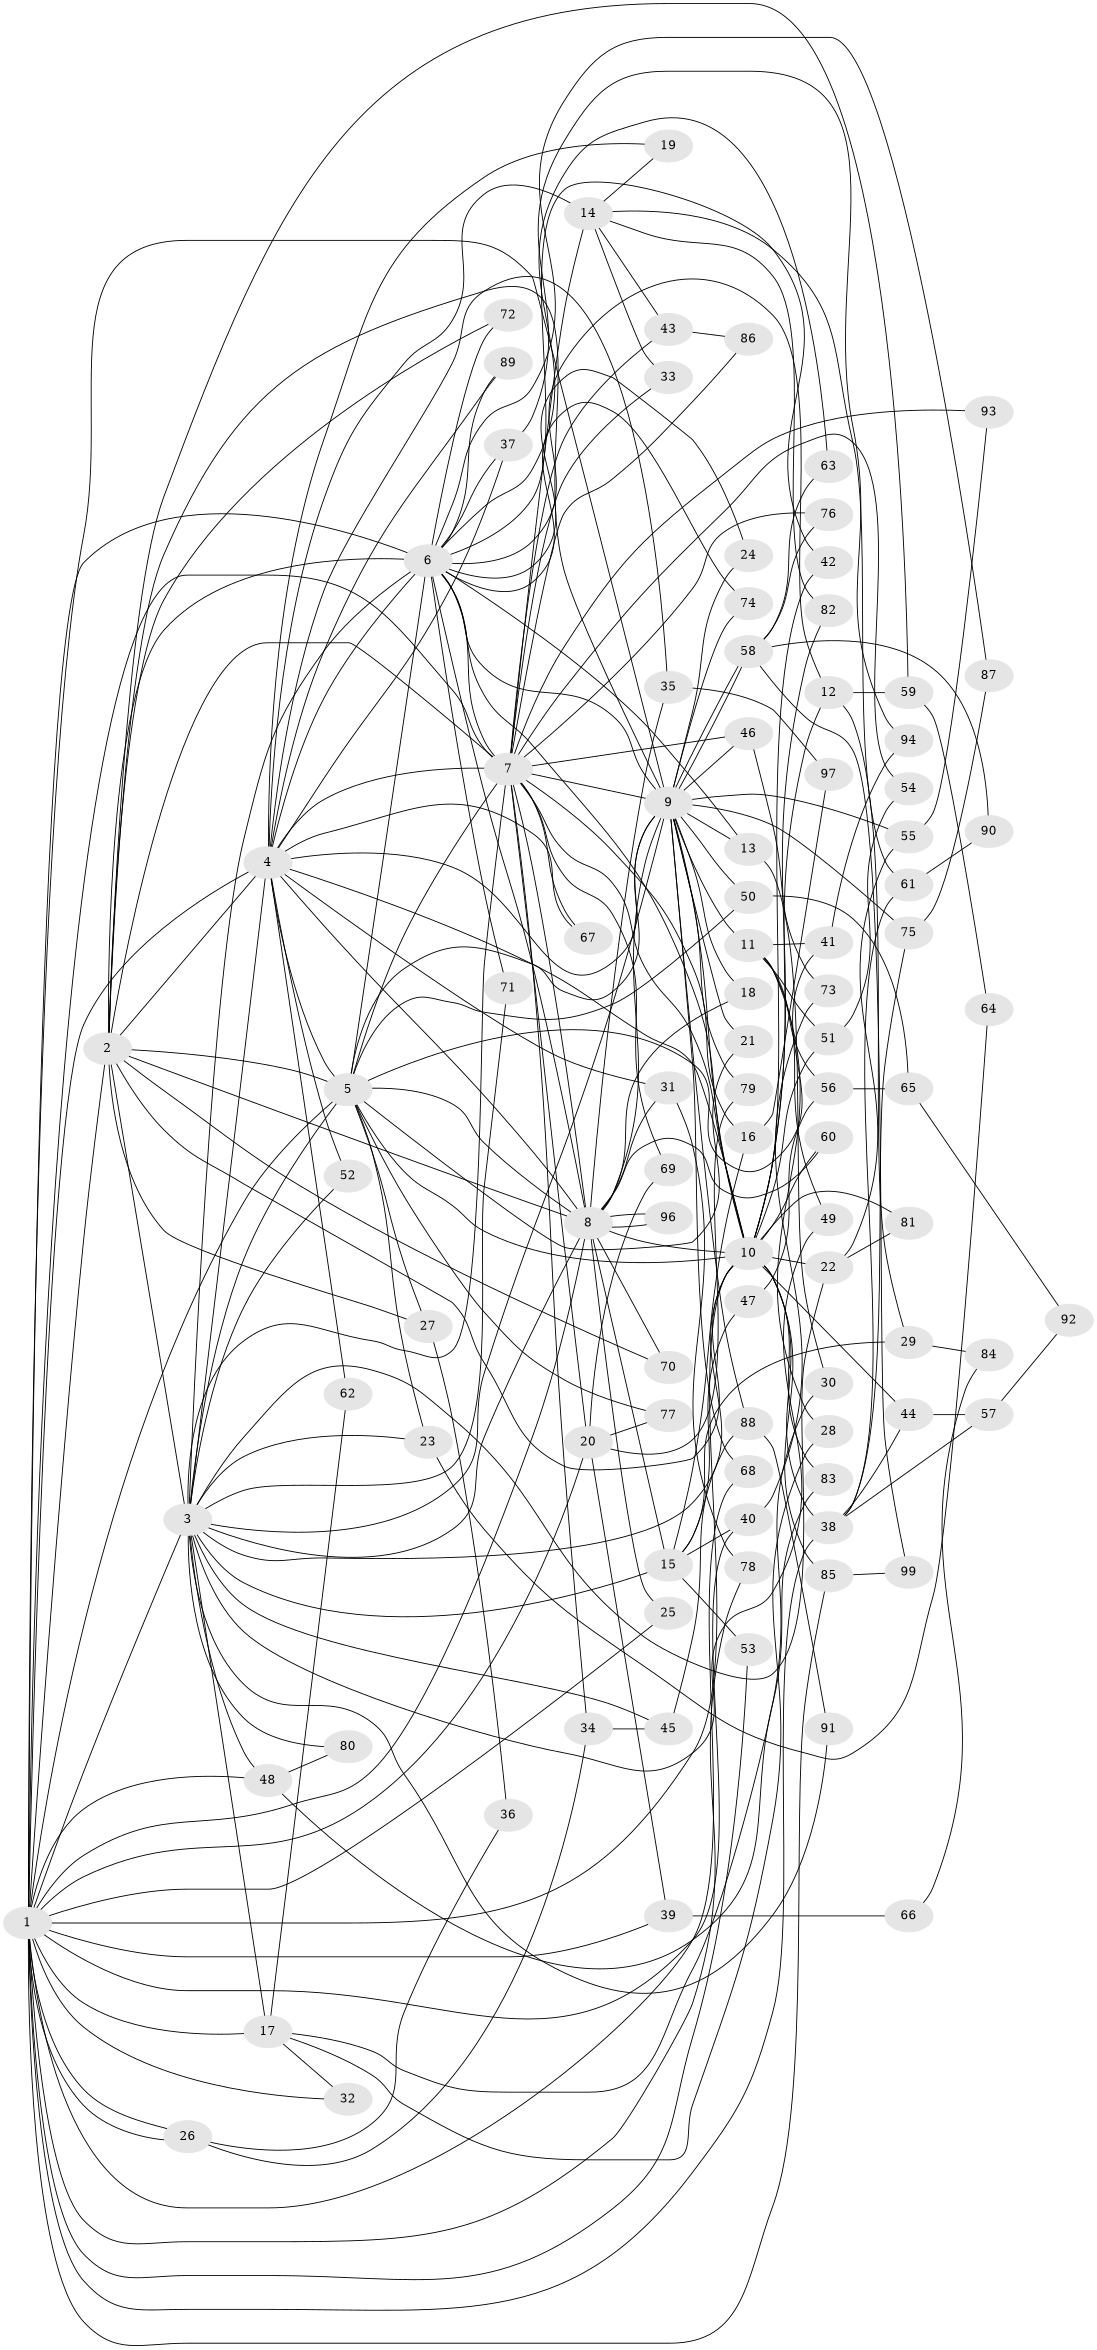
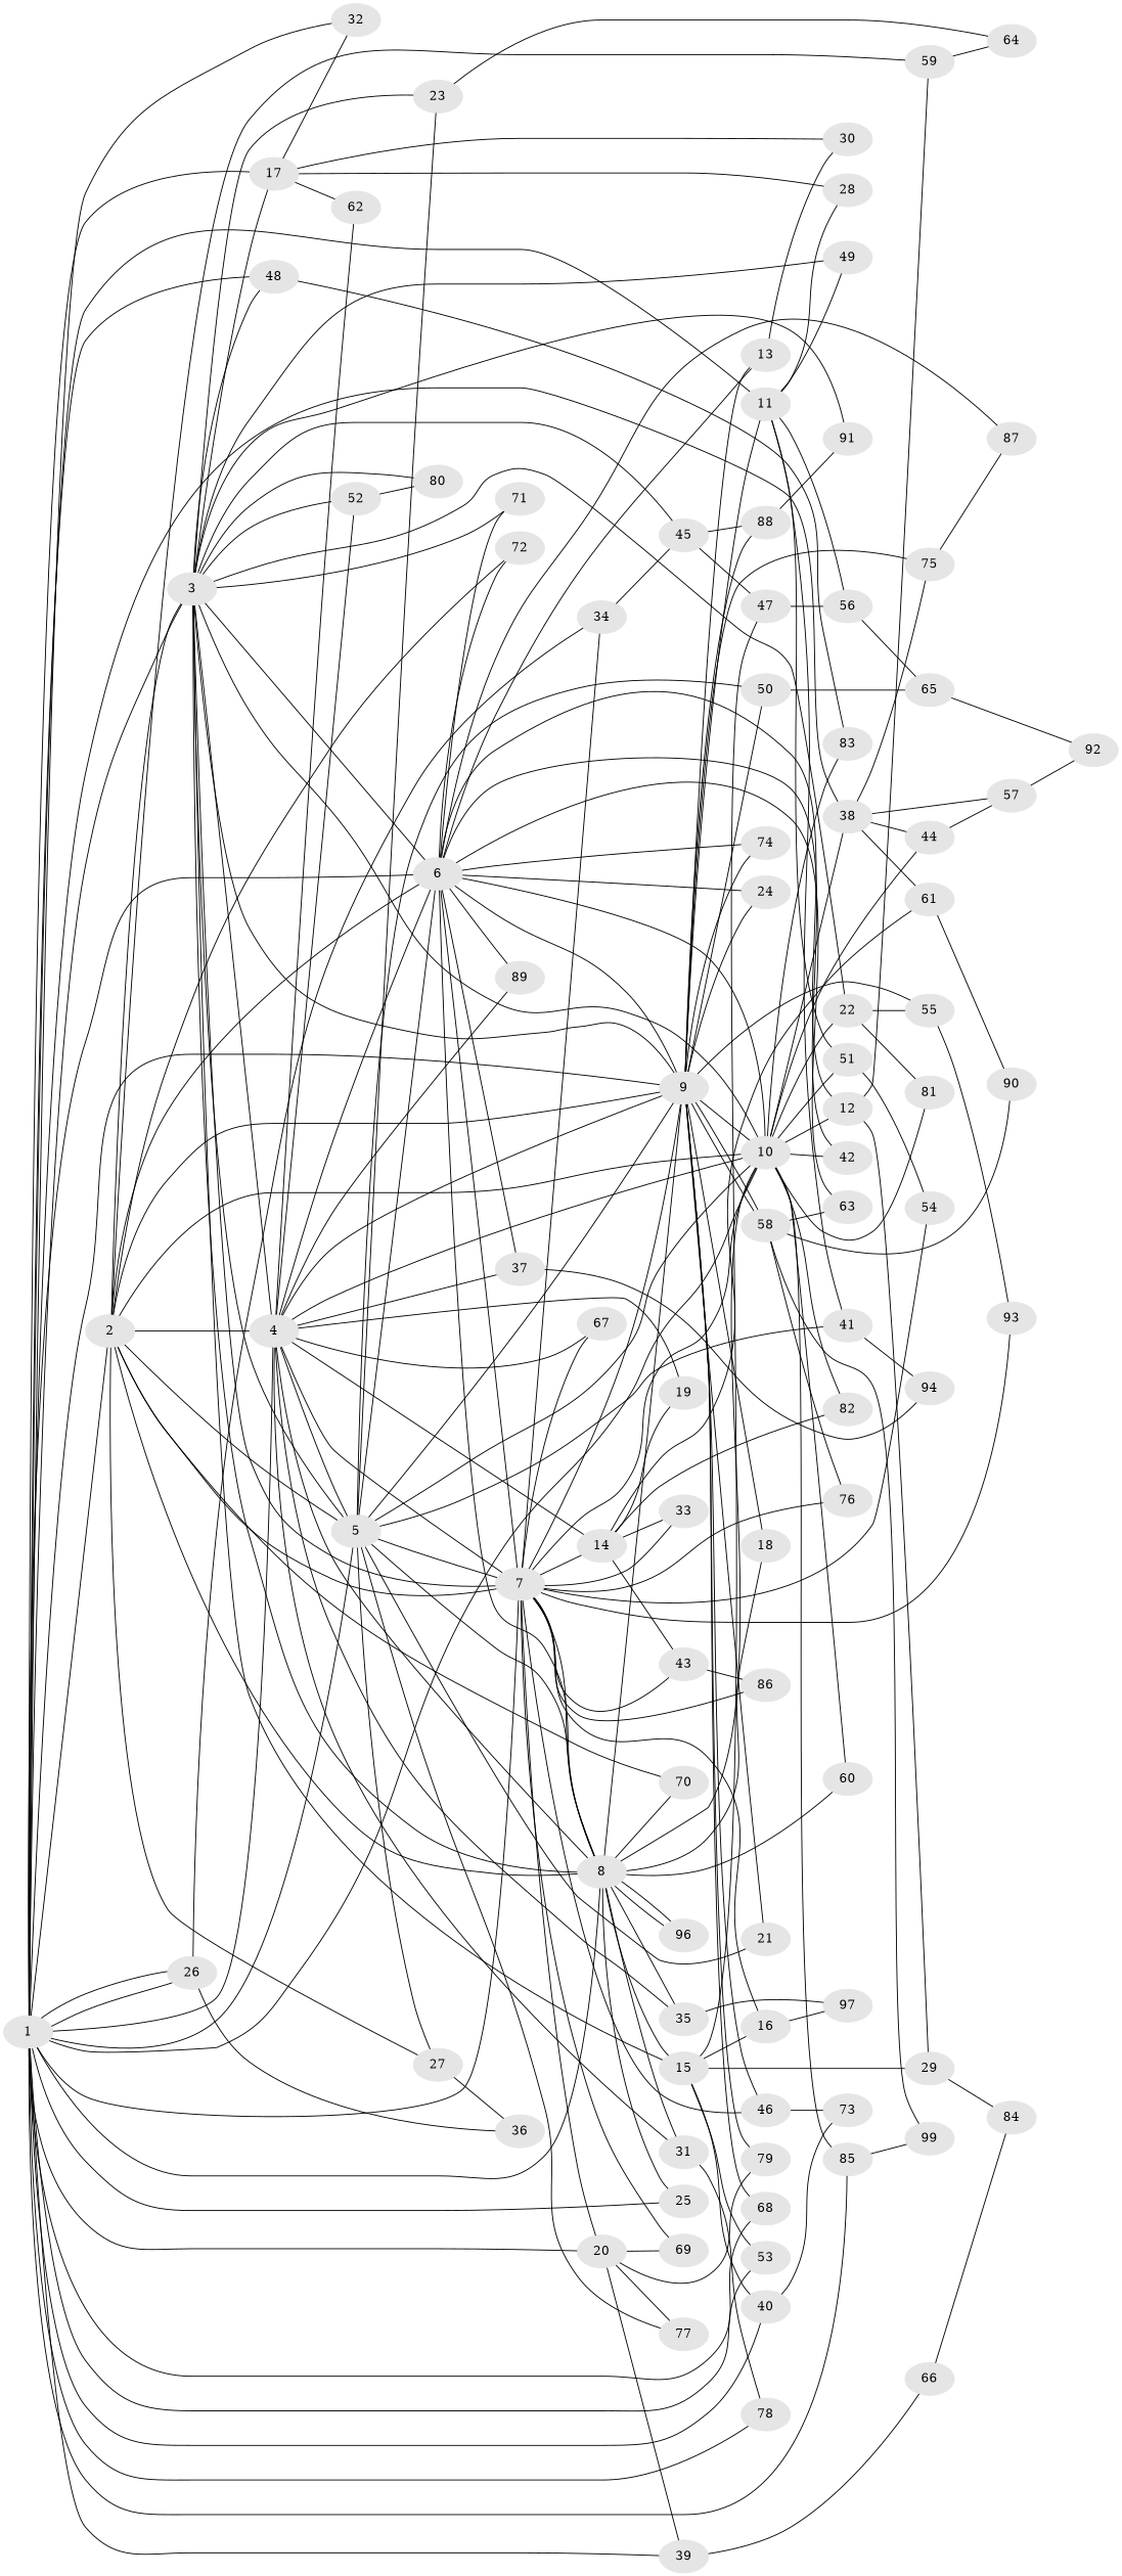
  graph {
    rankdir=LR
    node [color=gray90 style=filled]
    1
    2
    3
    4
    5
    6
    7
    8
    9
    10
    11
    17
    20
    25
    26
    32
    38
    39
    40
    48
    53
    68
    78
    85
    27
    59
    70
    72
    15
    22
    23
    45
    49
    52
    71
    80
    91
    14
    19
    31
    35
    37
    62
    67
    89
    21
    41
    50
    77
    12
    13
    24
    42
    63
    74
    87
    16
    33
    34
    43
    46
    54
    69
    76
    86
    93
    18
    60
    96
    55
    58
    75
    79
    88
    44
    51
    81
    82
    83
    28
    56
    30
    36
    61
    57
    66
    73
    n88 [label=99]
    64
    29
    47
    97
    94
    65
    90
    84
    92
    1 -- 2
    1 -- 3
    1 -- 4
    1 -- 5
    1 -- 6
    1 -- 7
    1 -- 8
    1 -- 9
    1 -- 10
+   1 -- 11
    1 -- 17
    1 -- 20
    1 -- 25
    1 -- 26
    1 -- 26
    1 -- 32
    1 -- 38
    1 -- 39
    1 -- 40
    1 -- 48
    1 -- 53
    1 -- 68
    1 -- 78
    1 -- 85
    2 -- 3
    2 -- 4
    2 -- 5
    2 -- 6
    2 -- 7
    2 -- 8
    2 -- 9
    2 -- 10
    2 -- 27
    2 -- 59
    2 -- 70
    2 -- 72
    3 -- 4
    3 -- 5
    3 -- 6
    3 -- 7
    3 -- 8
    3 -- 9
    3 -- 10
    3 -- 17
    3 -- 48
    3 -- 15
    3 -- 22
    3 -- 23
    3 -- 45
    3 -- 49
    3 -- 52
    3 -- 71
    3 -- 80
    3 -- 91
    4 -- 5
    4 -- 6
    4 -- 7
    4 -- 8
    4 -- 9
    4 -- 10
    4 -- 52
    4 -- 14
    4 -- 19
    4 -- 31
    4 -- 35
    4 -- 37
    4 -- 62
    4 -- 67
    4 -- 89
    5 -- 6
    5 -- 7
    5 -- 8
    5 -- 9
    5 -- 10
    5 -- 27
    5 -- 23
    5 -- 21
    5 -- 41
    5 -- 50
    5 -- 77
    6 -- 7
    6 -- 8
    6 -- 9
    6 -- 10
    6 -- 72
    6 -- 71
    6 -- 37
    6 -- 89
    6 -- 12
    6 -- 13
    6 -- 24
    6 -- 42
    6 -- 63
    6 -- 74
    6 -- 87
    7 -- 8
    7 -- 9
    7 -- 10
    7 -- 20
    7 -- 14
    7 -- 67
    7 -- 16
    7 -- 33
    7 -- 34
    7 -- 43
    7 -- 46
    7 -- 54
    7 -- 69
    7 -- 76
    7 -- 86
    7 -- 93
    8 -- 9
    8 -- 10
    8 -- 25
    8 -- 70
    8 -- 15
    8 -- 31
    8 -- 35
    8 -- 18
    8 -- 60
    8 -- 96
    8 -- 96
    9 -- 10
    9 -- 11
    9 -- 68
    9 -- 21
    9 -- 50
    9 -- 13
    9 -- 24
    9 -- 74
    9 -- 46
    9 -- 18
    9 -- 55
    9 -- 58
    9 -- 58
    9 -- 75
    9 -- 79
    9 -- 88
    10 -- 38
    10 -- 85
    10 -- 22
    10 -- 12
    10 -- 42
    10 -- 60
    10 -- 44
    10 -- 51
    10 -- 81
    10 -- 82
    10 -- 83
    11 -- 49
    11 -- 41
    11 -- 51
    11 -- 28
    11 -- 56
    17 -- 32
    17 -- 62
    17 -- 28
    17 -- 30
    20 -- 39
    20 -- 77
    20 -- 69
    20 -- 79
    26 -- 34
    26 -- 36
    38 -- 75
    38 -- 44
    38 -- 61
    38 -- 57
    39 -- 66
    40 -- 73
    48 -- 83
    85 -- n88
    27 -- 36
    59 -- 64
    15 -- 40
    15 -- 53
    15 -- 16
    15 -- 29
    15 -- 47
    22 -- 55
    22 -- 81
    23 -- 64
    45 -- 88
-   48 -- 80
+   45 -- 47
+   52 -- 80
    14 -- 19
    14 -- 33
    14 -- 43
    14 -- 82
    14 -- 61
    31 -- 78
    35 -- 97
    37 -- 94
    41 -- 94
    50 -- 65
    12 -- 59
    12 -- 29
    13 -- 30
    16 -- 97
    34 -- 45
    43 -- 86
    46 -- 73
    55 -- 93
    58 -- 63
    58 -- 76
    58 -- n88
    58 -- 90
    75 -- 87
    88 -- 91
    44 -- 57
    51 -- 54
    56 -- 65
    61 -- 90
    57 -- 92
    66 -- 84
    29 -- 84
    47 -- 56
    65 -- 92
  }
